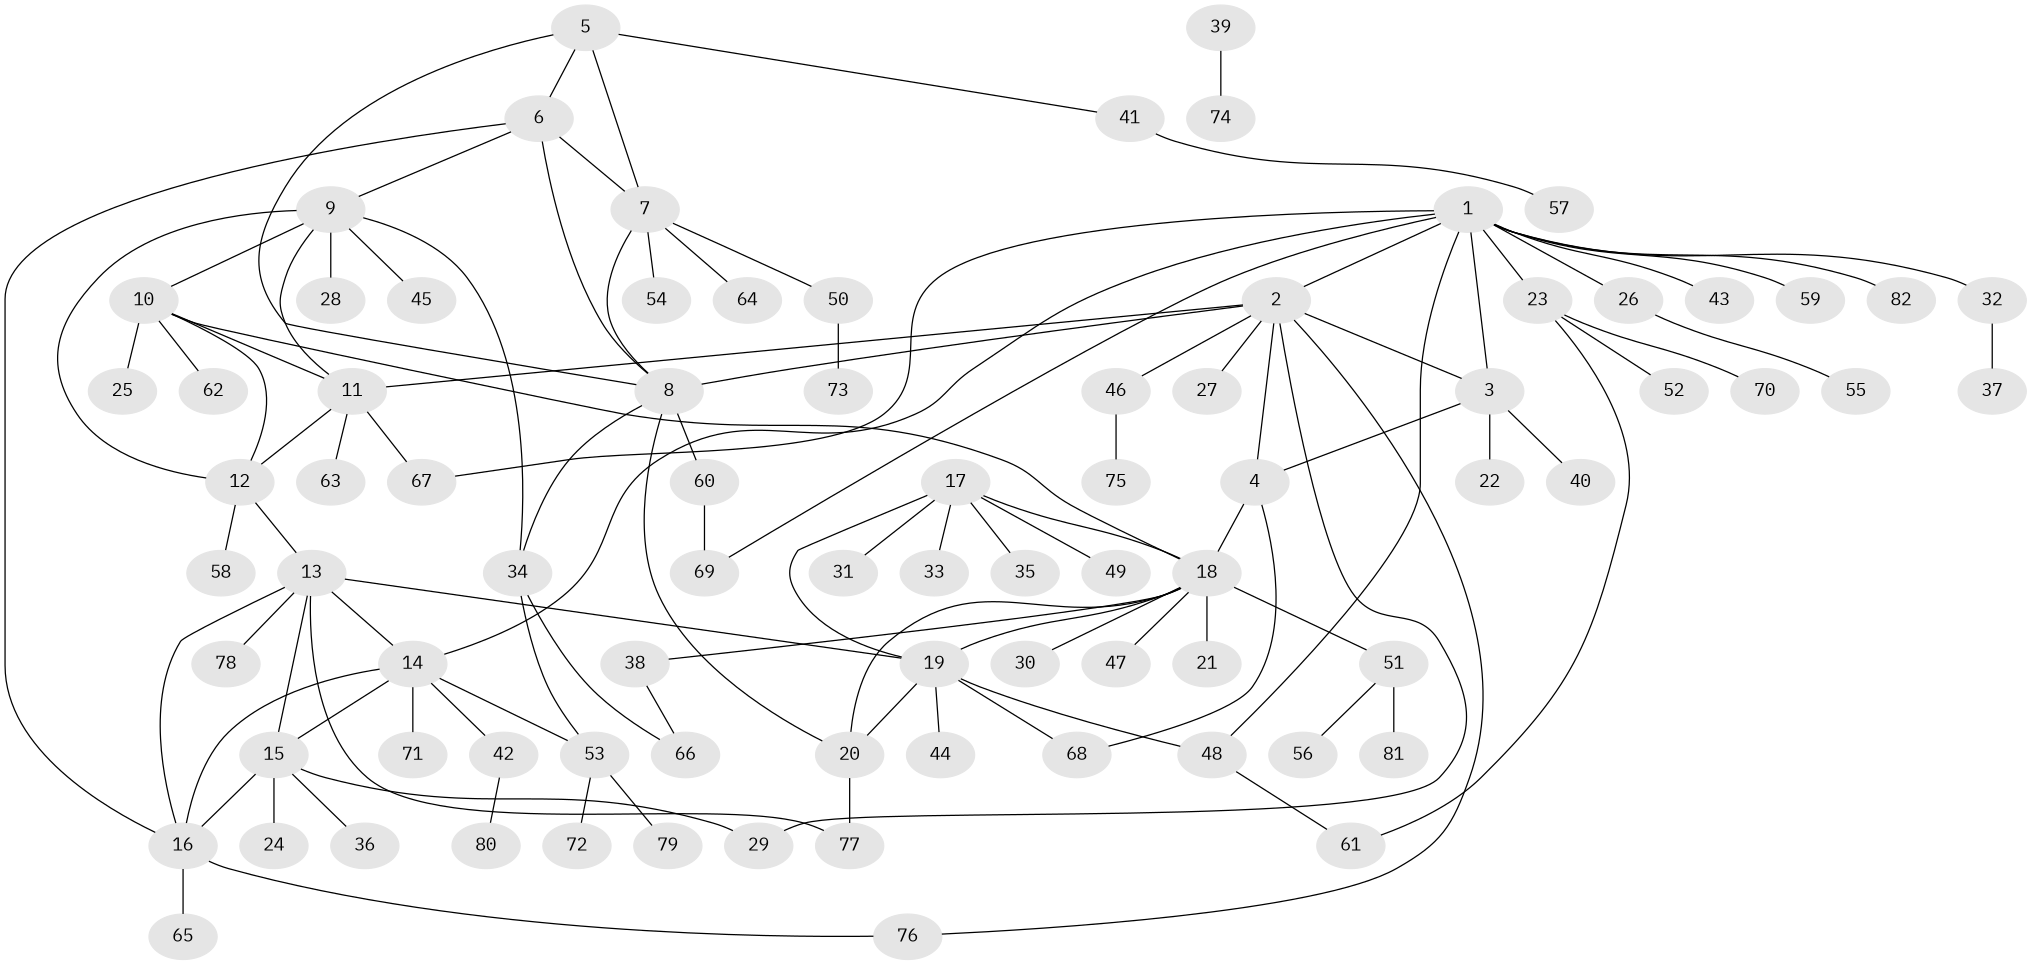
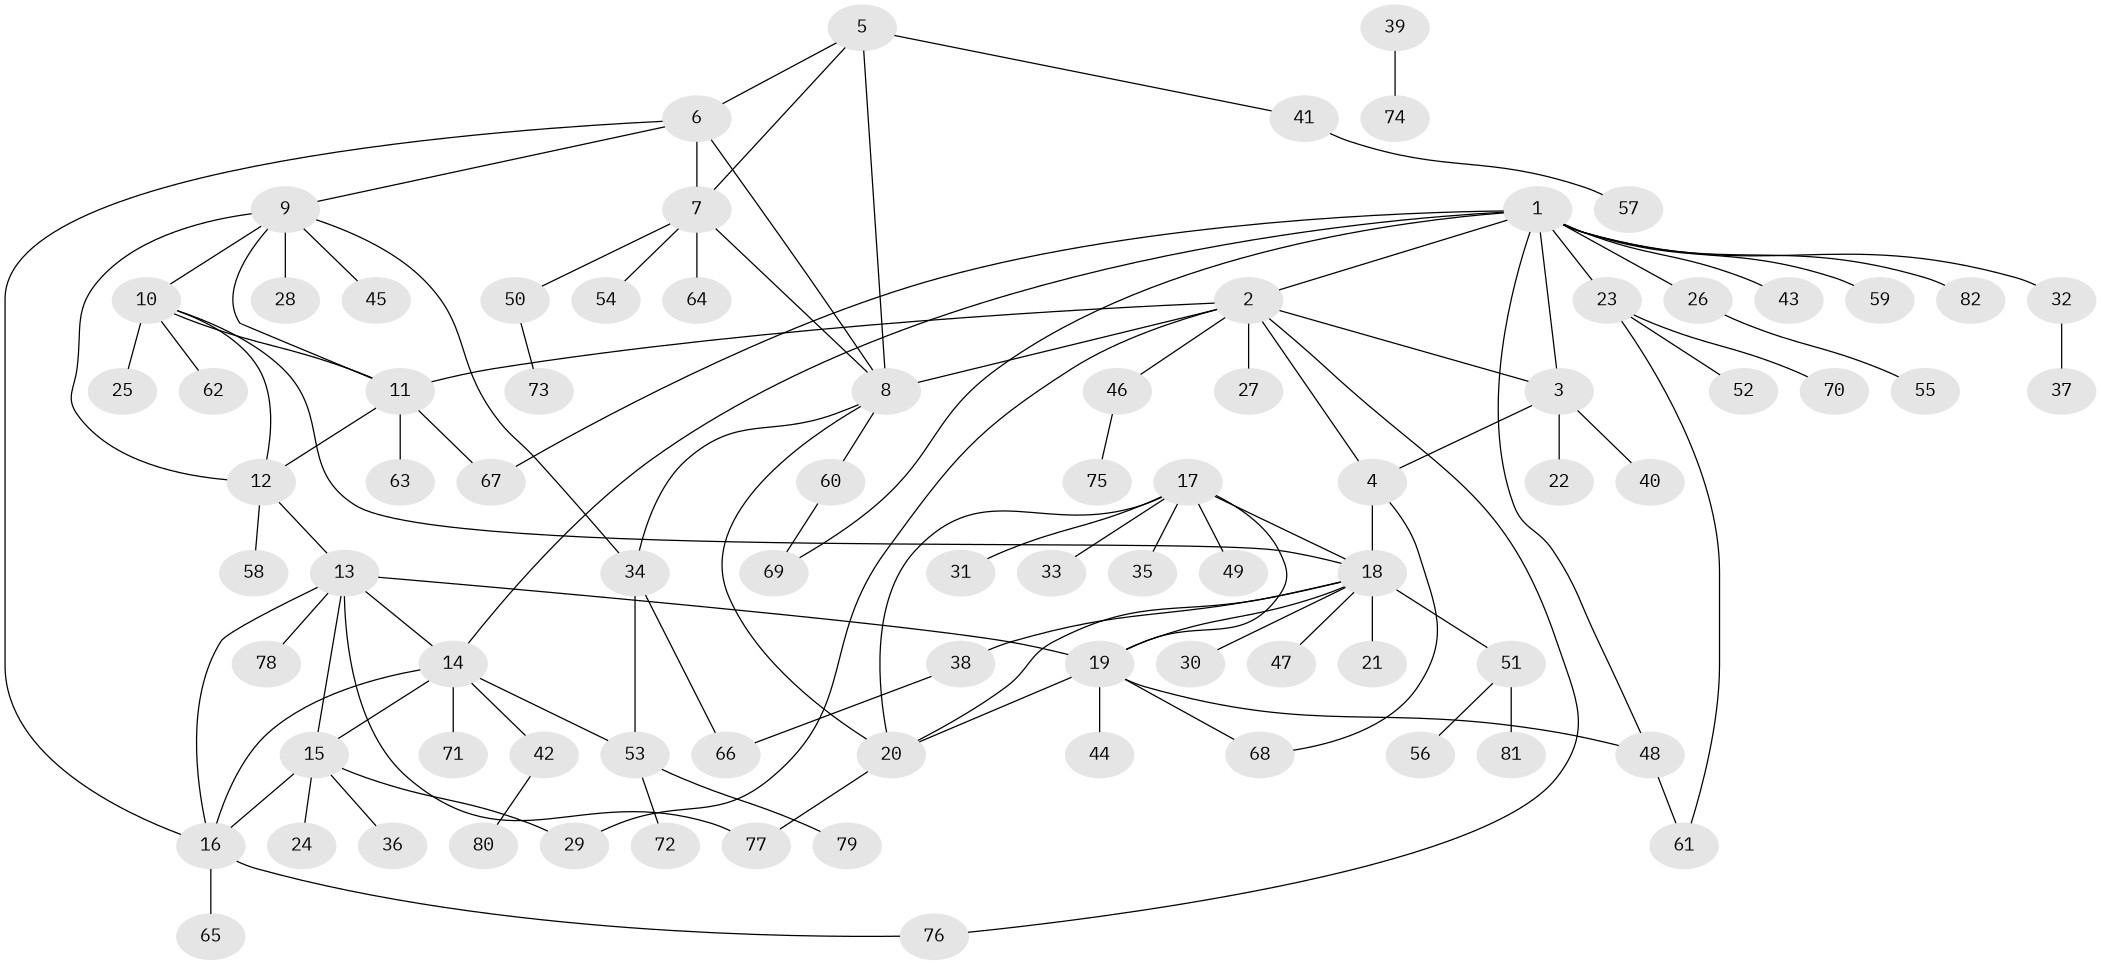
  graph {
    fontname="IBM Plex Mono"
    node [color=gray90 fontname="IBM Plex Mono" style=filled]
    edge [fontname="IBM Plex Mono"]
    1
    2
    3
    14
    23
    26
    32
    43
    48
    59
    67
    82
    69
    4
    8
    11
    27
    29
    46
    76
    22
    40
    18
    68
    16
    15
    42
    53
    71
    52
    61
    70
    55
    37
    20
    34
    60
    12
    63
    75
    19
    21
    30
    38
    47
    51
    5
    6
    7
    41
    9
    50
    54
    64
    57
    10
    28
    45
    65
    73
    77
    66
    25
    62
    13
    58
    78
    24
    36
    44
    39
    74
    80
    72
    79
    17
    31
    33
    35
    49
    56
    81
    1 -- 2
    1 -- 3
    1 -- 14
    1 -- 23
    1 -- 26
    1 -- 32
    1 -- 43
    1 -- 48
    1 -- 59
    1 -- 67
    1 -- 82
    1 -- 69
    2 -- 3
    2 -- 4
    2 -- 8
    2 -- 11
    2 -- 27
    2 -- 29
    2 -- 46
    2 -- 76
    3 -- 4
    3 -- 22
    3 -- 40
    14 -- 16
    14 -- 15
    14 -- 42
    14 -- 53
    14 -- 71
    23 -- 52
    23 -- 61
    23 -- 70
    26 -- 55
    32 -- 37
    48 -- 61
    4 -- 18
    4 -- 68
    8 -- 20
    8 -- 34
    8 -- 60
    11 -- 67
    11 -- 12
    11 -- 63
    46 -- 75
    18 -- 20
    18 -- 19
    18 -- 21
    18 -- 30
    18 -- 38
    18 -- 47
    18 -- 51
    16 -- 76
    16 -- 65
    15 -- 29
    15 -- 16
    15 -- 24
    15 -- 36
    42 -- 80
    53 -- 72
    53 -- 79
    20 -- 77
    34 -- 53
    34 -- 66
    60 -- 69
    12 -- 13
    12 -- 58
    19 -- 48
    19 -- 68
    19 -- 20
    19 -- 44
    38 -- 66
    51 -- 56
    51 -- 81
    5 -- 8
    5 -- 6
    5 -- 7
    5 -- 41
    6 -- 8
    6 -- 16
    6 -- 7
    6 -- 9
    7 -- 8
    7 -- 50
    7 -- 54
    7 -- 64
    41 -- 57
    9 -- 11
    9 -- 34
    9 -- 12
    9 -- 10
    9 -- 28
    9 -- 45
    50 -- 73
    10 -- 11
    10 -- 18
    10 -- 12
    10 -- 25
    10 -- 62
    13 -- 14
    13 -- 16
    13 -- 15
    13 -- 19
    13 -- 77
    13 -- 78
    39 -- 74
    17 -- 18
+   17 -- 20
    17 -- 19
    17 -- 31
    17 -- 33
    17 -- 35
    17 -- 49
  }
